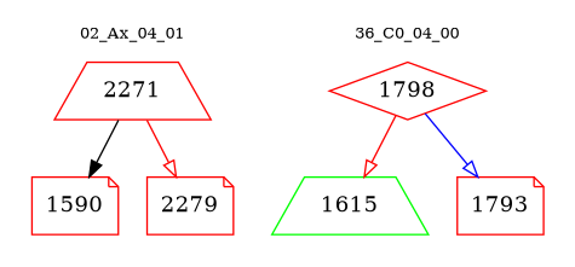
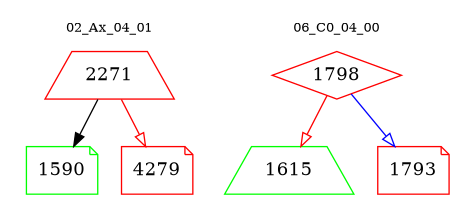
  digraph {
    node [color=red shape=note]
    edge [arrowhead=onormal color=red]
    n1 [label=2271 shape=trapezium]
-   n2 [label=1590]
-   n3 [label=2279]
+   n2 [color=green label=1590]
+   n3 [label=4279]
    n4 [label=1798 shape=diamond]
    n5 [color=green label=1615 shape=trapezium]
    n6 [label=1793]
    subgraph cluster_1 {
      color=white
      fontsize=10
      label="02_Ax_04_01"
      n1
      n2
      n3
    }
    subgraph cluster_2 {
      color=white
      fontsize=10
-     label="36_C0_04_00"
+     label="06_C0_04_00"
      n4
      n5
      n6
    }
    n1 -> n2 [arrowhead=normal color=black]
    n1 -> n3
    n4 -> n5
    n4 -> n6 [color=blue]
  }
